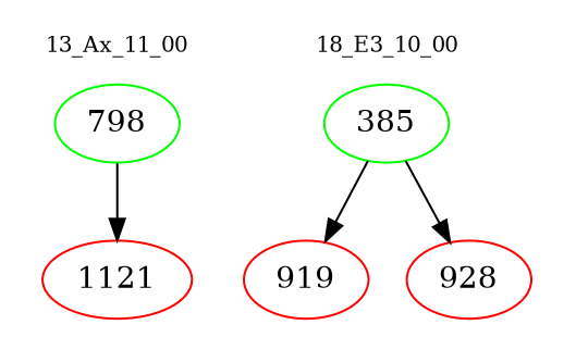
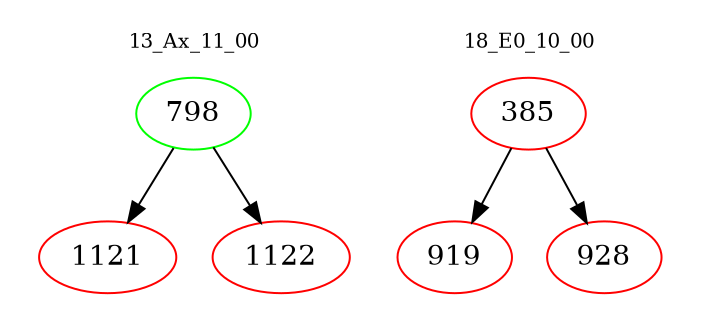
  digraph {
    node [color=red]
    edge [color=black]
    n1 [color=green label=798]
    n2 [label=1121]
-   n4 [color=green label=385]
+   n3 [label=1122]
+   n4 [label=385]
    n5 [label=919]
    n6 [label=928]
    subgraph cluster_1 {
      color=white
      fontsize=10
      label="13_Ax_11_00"
      n1
      n2
+     n3
    }
    subgraph cluster_2 {
      color=white
      fontsize=10
-     label="18_E3_10_00"
+     label="18_E0_10_00"
      n4
      n5
      n6
    }
    n1 -> n2
+   n1 -> n3
    n4 -> n5
    n4 -> n6
  }
